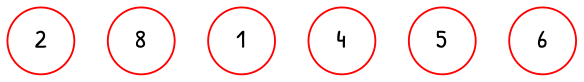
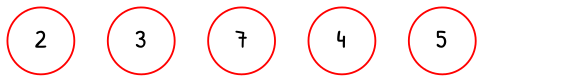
  graph {
    fontname="Patrick Hand"
    node [color="#FF0000" shape=circle fontname="Patrick Hand"]
    n1 [label=2]
-   n2 [label=8]
-   n3 [label=1]
+   n2 [label=3]
+   n3 [label=7]
    n4 [label=4]
    n5 [label=5]
-   n6 [label=6]
  }
